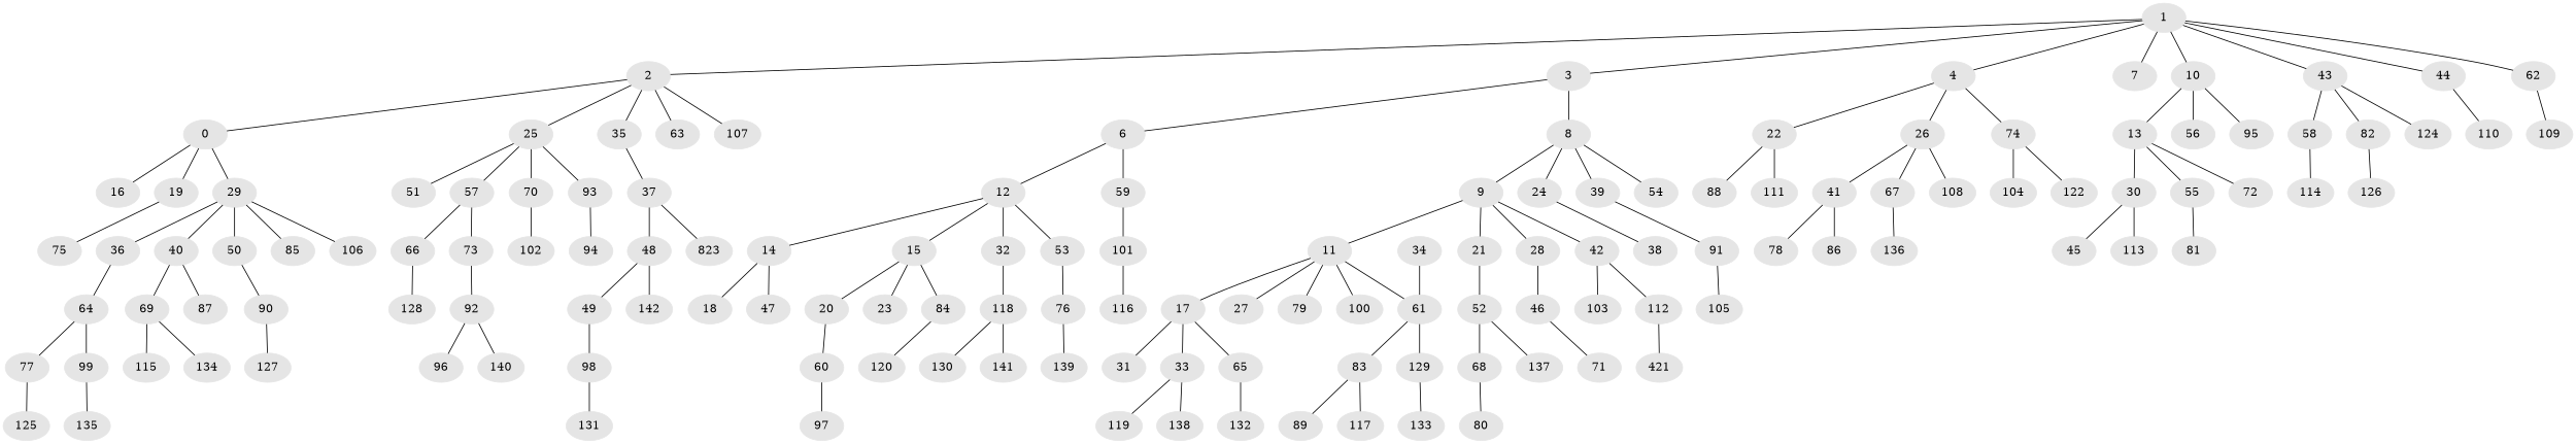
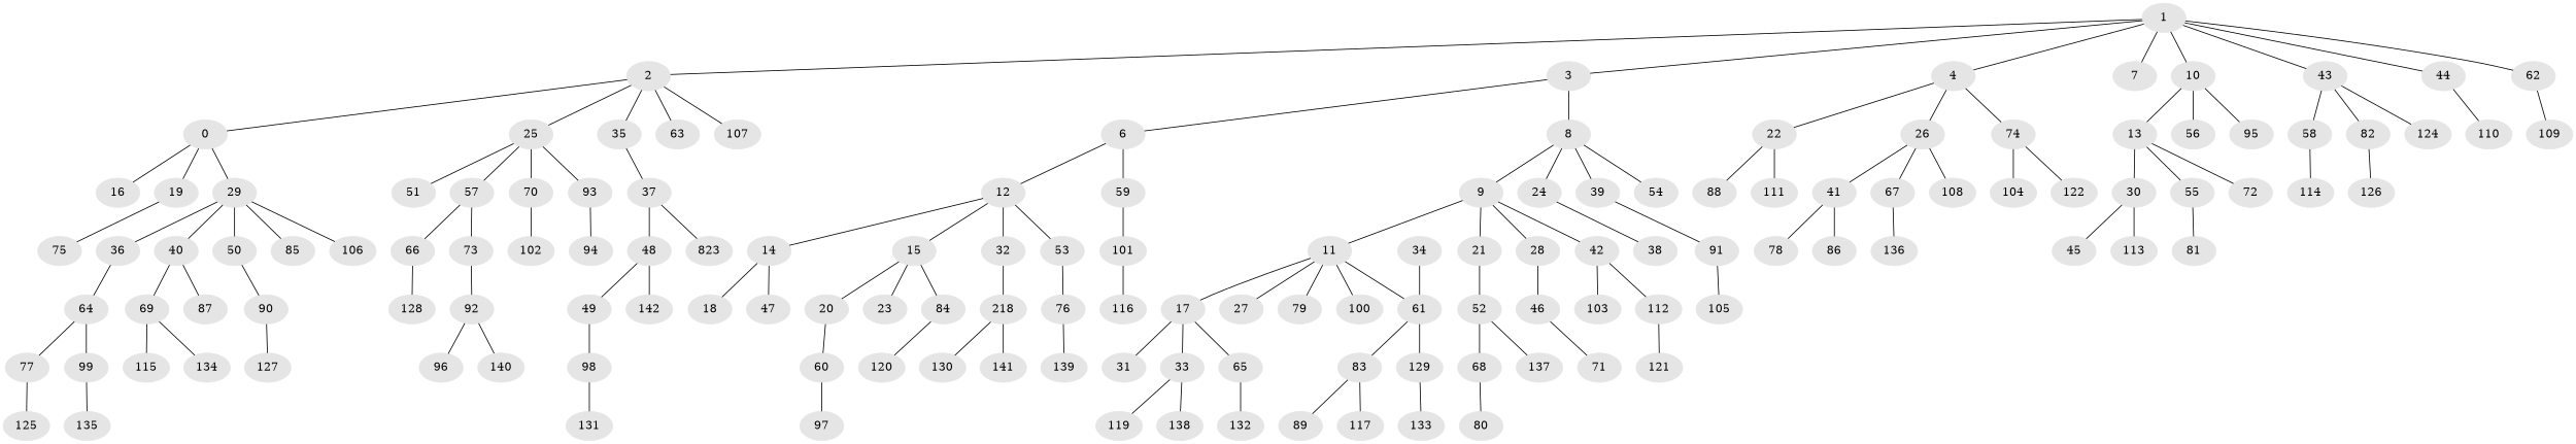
  graph {
    node [color=gray90 style=filled]
    1
    2
    3
    4
    7
    10
    43
    44
    62
    n10 [label=0]
    25
    35
    63
    107
    6
    8
    22
    26
    74
    13
    56
    95
    58
    82
    124
    110
    109
    16
    19
    29
    51
    57
    70
    93
    37
    12
    59
    9
    24
    39
    54
    88
    111
    41
    67
    108
    104
    122
    75
    36
    40
    50
    85
    106
    14
    15
    32
    53
    101
    11
    21
    28
    42
    38
    91
    17
    27
    79
    100
    61
    52
    46
    103
    112
    30
    55
    72
    31
    33
    65
    34
    18
    47
    20
    23
    84
-   118
+   118 [label=218]
    76
    45
    113
    81
    60
    120
    119
    138
    132
    97
    68
    137
    66
    73
    102
    94
    78
    86
    136
    71
    64
    69
    87
    90
    130
    141
    83
    129
    48
    n117 [label=823]
    77
    99
    49
    142
    105
    115
    134
-   121 [label=421]
+   121
    114
    126
    98
    131
    127
    80
    139
    128
    92
    116
    89
    117
    133
    125
    135
    96
    140
    1 -- 2
    1 -- 3
    1 -- 4
    1 -- 7
    1 -- 10
    1 -- 43
    1 -- 44
    1 -- 62
    2 -- n10
    2 -- 25
    2 -- 35
    2 -- 63
    2 -- 107
    3 -- 6
    3 -- 8
    4 -- 22
    4 -- 26
    4 -- 74
    10 -- 13
    10 -- 56
    10 -- 95
    43 -- 58
    43 -- 82
    43 -- 124
    44 -- 110
    62 -- 109
    n10 -- 16
    n10 -- 19
    n10 -- 29
    25 -- 51
    25 -- 57
    25 -- 70
    25 -- 93
    35 -- 37
    6 -- 12
    6 -- 59
    8 -- 9
    8 -- 24
    8 -- 39
    8 -- 54
    22 -- 88
    22 -- 111
    26 -- 41
    26 -- 67
    26 -- 108
    74 -- 104
    74 -- 122
    13 -- 30
    13 -- 55
    13 -- 72
    58 -- 114
    82 -- 126
    19 -- 75
    29 -- 36
    29 -- 40
    29 -- 50
    29 -- 85
    29 -- 106
    57 -- 66
    57 -- 73
    70 -- 102
    93 -- 94
    37 -- 48
    37 -- n117
    12 -- 14
    12 -- 15
    12 -- 32
    12 -- 53
    59 -- 101
    9 -- 11
    9 -- 21
    9 -- 28
    9 -- 42
    24 -- 38
    39 -- 91
    41 -- 78
    41 -- 86
    67 -- 136
    36 -- 64
    40 -- 69
    40 -- 87
    50 -- 90
    14 -- 18
    14 -- 47
    15 -- 20
    15 -- 23
    15 -- 84
    32 -- 118
    53 -- 76
    101 -- 116
    11 -- 17
    11 -- 27
    11 -- 79
    11 -- 100
    11 -- 61
    21 -- 52
    28 -- 46
    42 -- 103
    42 -- 112
    91 -- 105
    17 -- 31
    17 -- 33
    17 -- 65
    61 -- 83
    61 -- 129
    52 -- 68
    52 -- 137
    46 -- 71
    112 -- 121
    30 -- 45
    30 -- 113
    55 -- 81
    33 -- 119
    33 -- 138
    65 -- 132
    34 -- 61
    20 -- 60
    84 -- 120
    118 -- 130
    118 -- 141
    76 -- 139
    60 -- 97
    68 -- 80
    66 -- 128
    73 -- 92
    64 -- 77
    64 -- 99
    69 -- 115
    69 -- 134
    90 -- 127
    83 -- 89
    83 -- 117
    129 -- 133
    48 -- 49
    48 -- 142
    77 -- 125
    99 -- 135
    49 -- 98
    98 -- 131
    92 -- 96
    92 -- 140
  }
